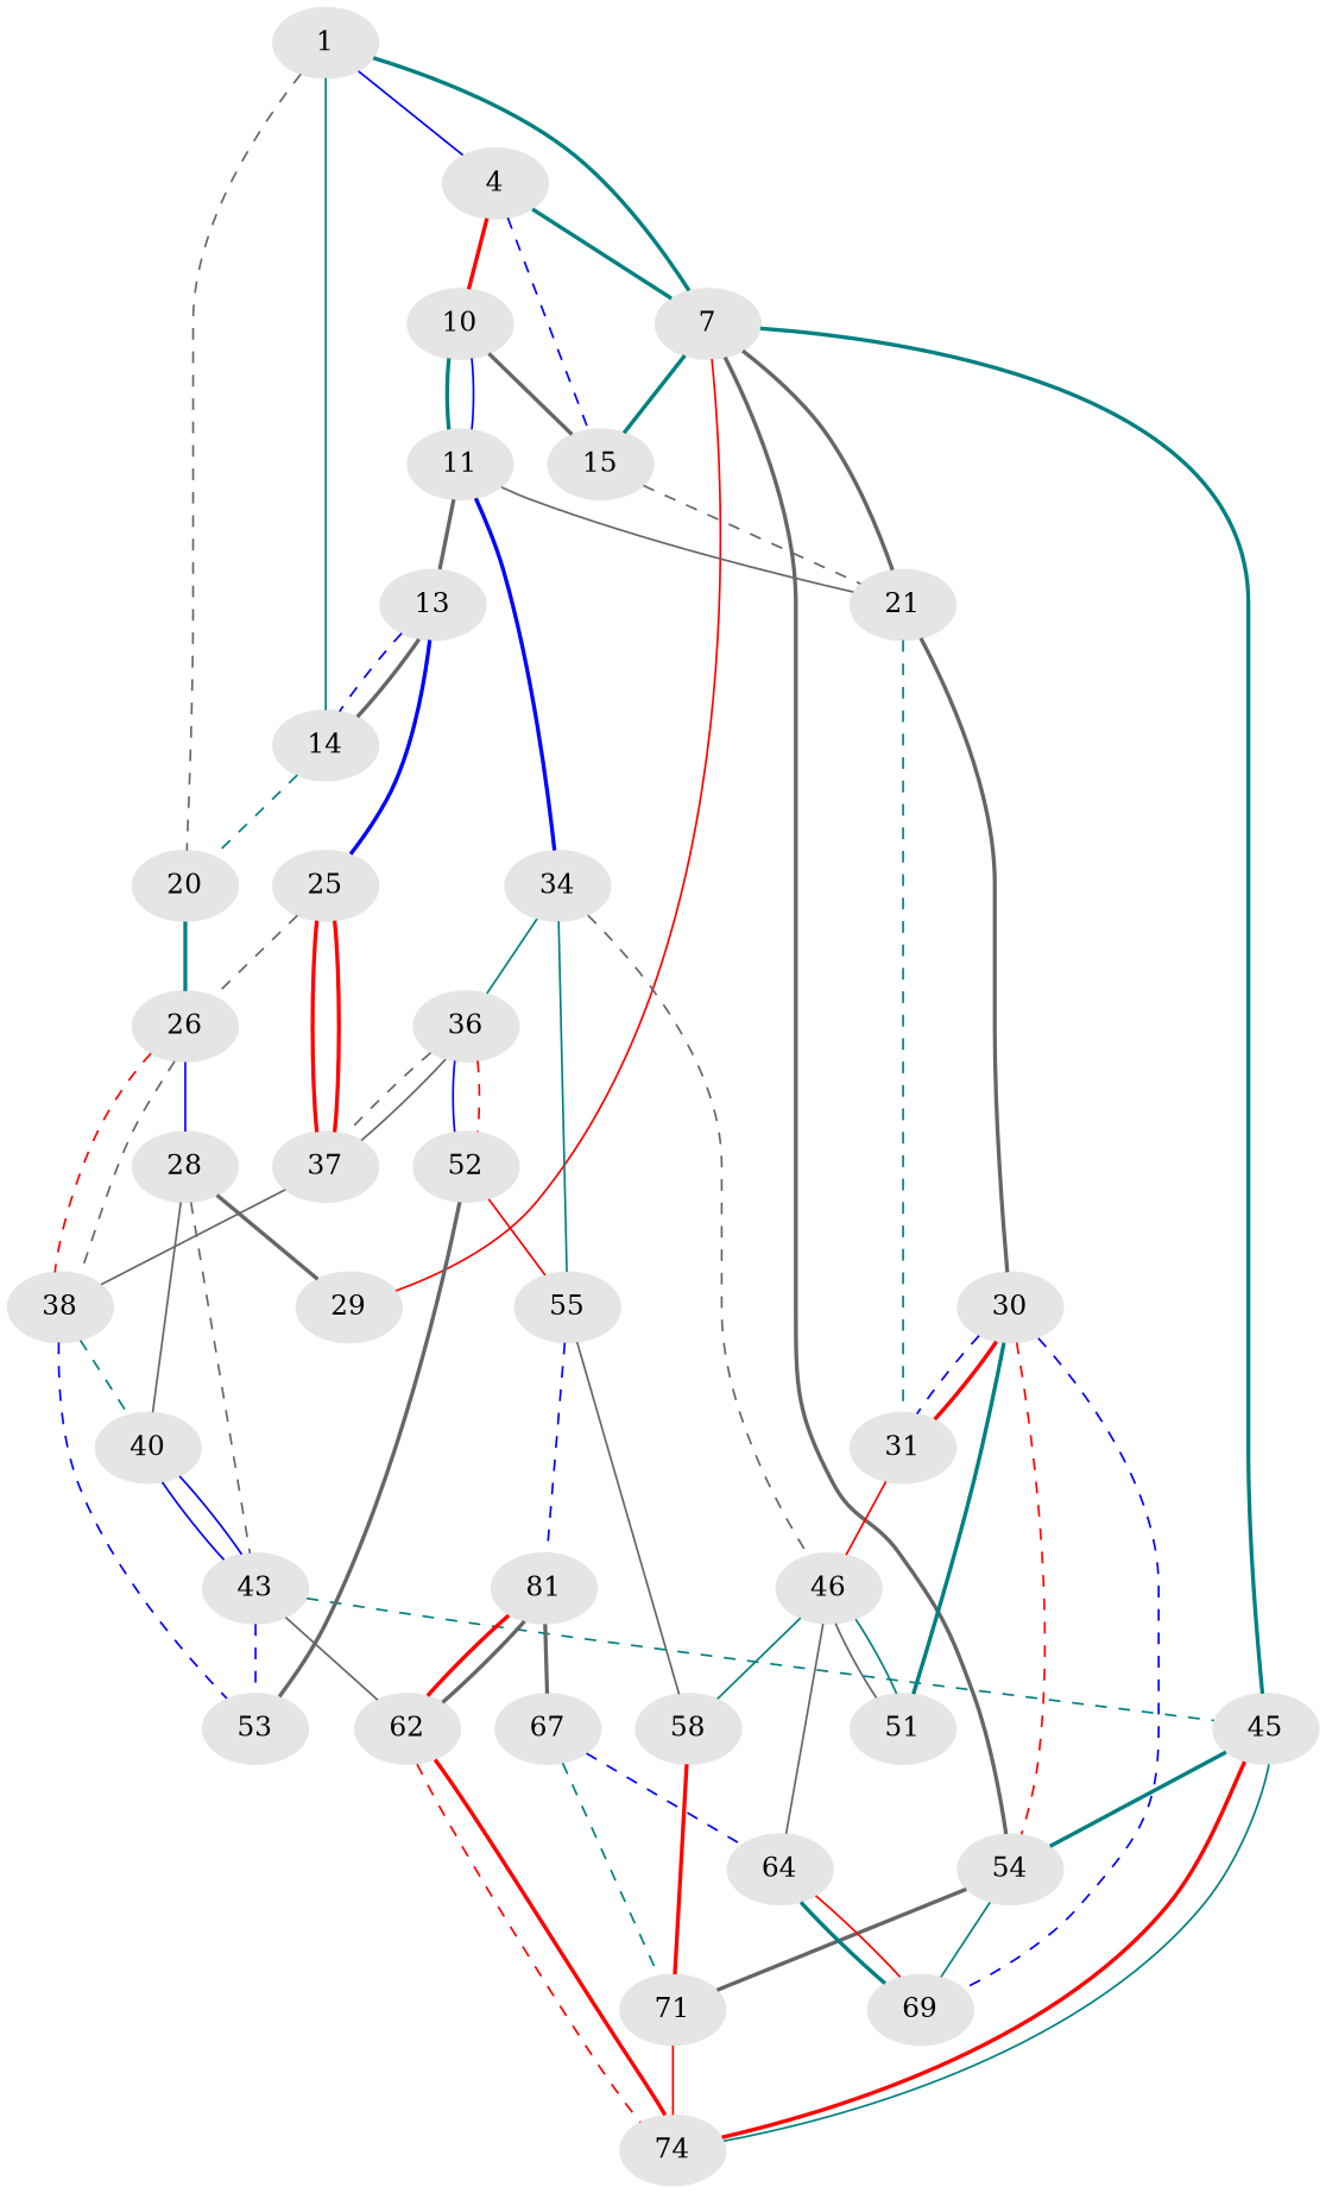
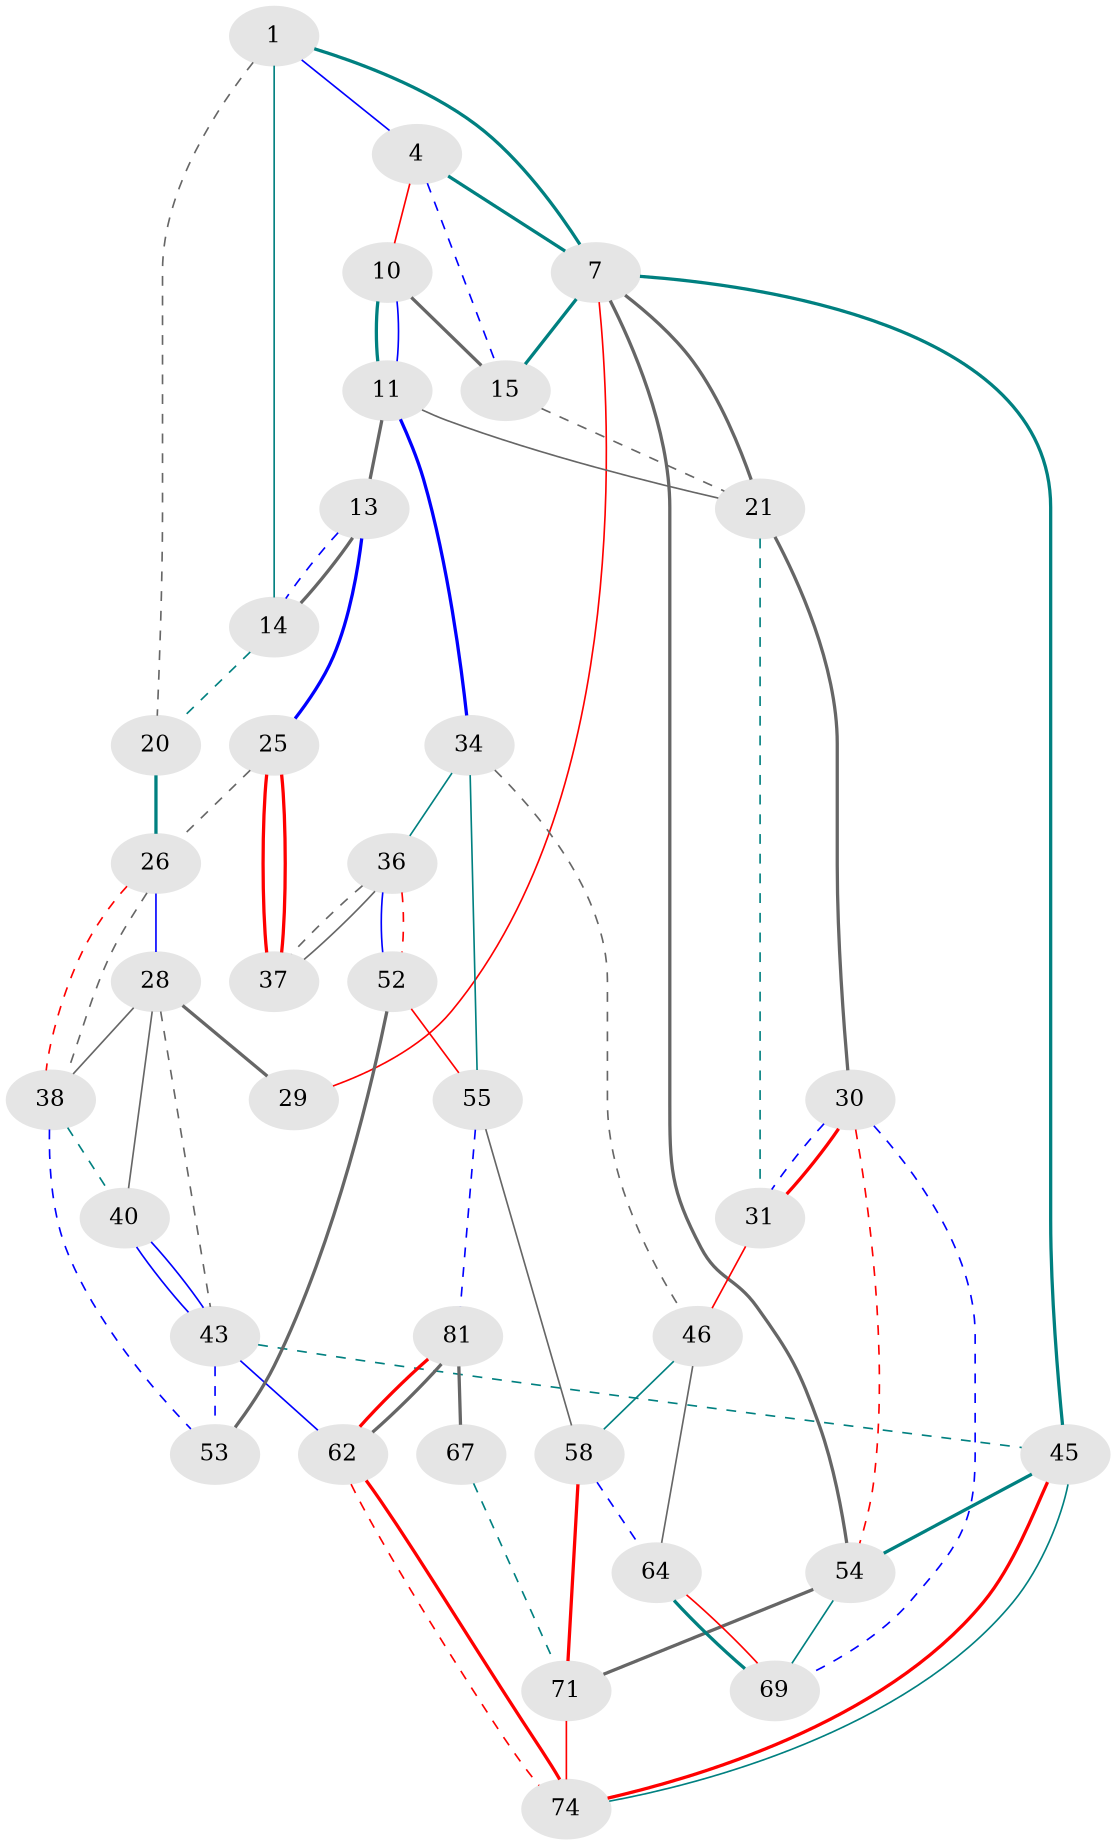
  graph {
    node [color=gray90 style=filled]
    edge [color=gray40 style=bold]
    1 [super="+2+6"]
    4 [super="+9+5"]
    7 [super="+8"]
    14 [super="+19"]
    20
    10 [super="+18"]
    15 [super="+17"]
    21 [super="+24+22"]
    29
    45
    54 [super="+72"]
    26 [super="+27"]
    11 [super="+12+23"]
    30 [super="+49"]
    31
    74
    69
    71 [super="+73"]
    13
    34 [super="+35"]
    25
    46 [super="+47"]
    36
    55 [super="+56"]
    37
    28 [super="+41"]
    38 [super="+39"]
-   51
    40
    43 [super="+44"]
    53
    62
    58 [super="+59"]
    64 [super="+65"]
    52
    n36 [label=81]
    67 [super="+70"]
    1 -- 4 [color=blue style=solid]
    1 -- 7 [color=teal]
    1 -- 14 [color=teal style=solid weight=2]
    1 -- 20 [style=dashed]
    4 -- 7 [color=teal]
-   4 -- 10 [color=red]
+   4 -- 10 [color=red style=solid]
    4 -- 15 [color=blue style=dashed]
    7 -- 15 [color=teal]
    7 -- 21
    7 -- 29 [color=red style=solid]
    7 -- 45 [color=teal]
    7 -- 54
    14 -- 20 [color=teal style=dashed]
    20 -- 26 [color=teal]
    10 -- 15
    10 -- 11 [color=teal weight=2]
    10 -- 11 [color=blue style=solid]
    15 -- 21 [style=dashed]
    21 -- 30
    21 -- 31 [color=teal style=dashed]
    45 -- 54 [color=teal]
    45 -- 74 [color=red]
    45 -- 74 [color=teal style=solid]
    54 -- 69 [color=teal style=solid]
    54 -- 71
    26 -- 28 [color=blue style=solid]
    26 -- 38 [color=red style=dashed]
    26 -- 38 [style=dashed]
    11 -- 21 [style=solid weight=2]
    11 -- 13
    11 -- 34 [color=blue]
    30 -- 54 [color=red style=dashed]
    30 -- 31 [color=blue style=dashed]
    30 -- 31 [color=red]
    30 -- 69 [color=blue style=dashed]
-   30 -- 51 [color=teal]
    31 -- 46 [color=red style=solid]
    71 -- 74 [color=red style=solid]
    13 -- 14 [color=blue style=dashed]
    13 -- 14
    13 -- 25 [color=blue]
    34 -- 46 [style=dashed]
    34 -- 36 [color=teal style=solid]
    34 -- 55 [color=teal style=solid]
    25 -- 26 [style=dashed]
    25 -- 37 [color=red]
    25 -- 37 [color=red]
-   46 -- 51 [style=solid weight=2]
-   46 -- 51 [color=teal style=solid]
    46 -- 58 [color=teal style=solid]
    46 -- 64 [style=solid]
    36 -- 37 [style=dashed]
    36 -- 37 [style=solid]
    36 -- 52 [color=blue style=solid]
    36 -- 52 [color=red style=dashed]
    55 -- 58 [style=solid]
    55 -- n36 [color=blue style=dashed]
-   37 -- 38 [style=solid]
+   28 -- 38 [style=solid]
    28 -- 29 [weight=2]
    28 -- 40 [style=solid]
    28 -- 43 [style=dashed]
    38 -- 40 [color=teal style=dashed]
    38 -- 53 [color=blue style=dashed]
    40 -- 43 [color=blue style=solid]
    40 -- 43 [color=blue style=solid]
    43 -- 45 [color=teal style=dashed]
    43 -- 53 [color=blue style=dashed]
-   43 -- 62 [style=solid]
+   43 -- 62 [color=blue style=solid]
    62 -- 74 [color=red style=dashed]
    62 -- 74 [color=red]
    58 -- 71 [color=red]
-   67 -- 64 [color=blue style=dashed weight=2]
+   58 -- 64 [color=blue style=dashed weight=2]
    64 -- 69 [color=teal]
    64 -- 69 [color=red style=solid]
    52 -- 55 [color=red style=solid]
    52 -- 53
    n36 -- 62 [color=red]
    n36 -- 62
    n36 -- 67
    67 -- 71 [color=teal style=dashed]
  }
